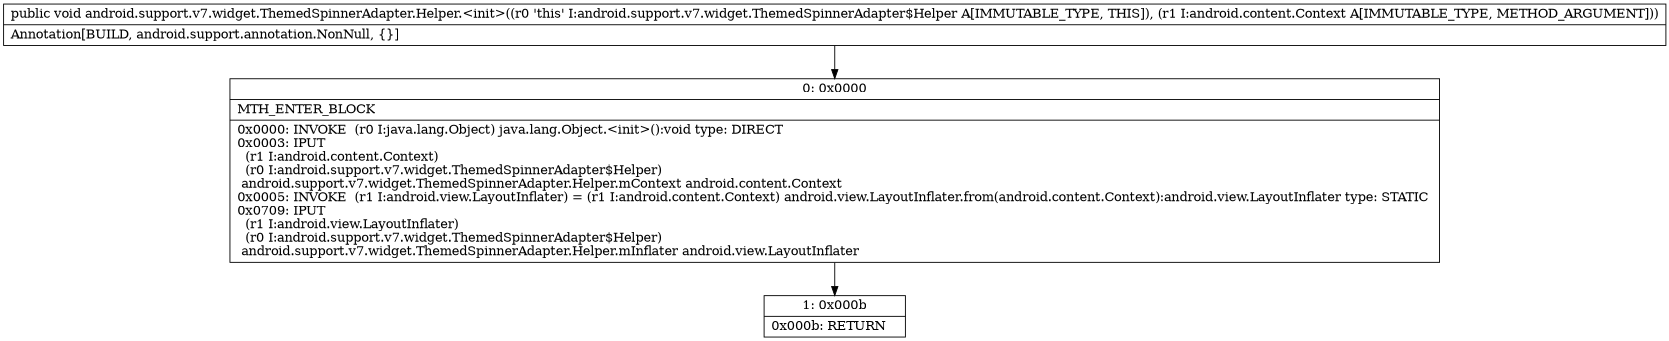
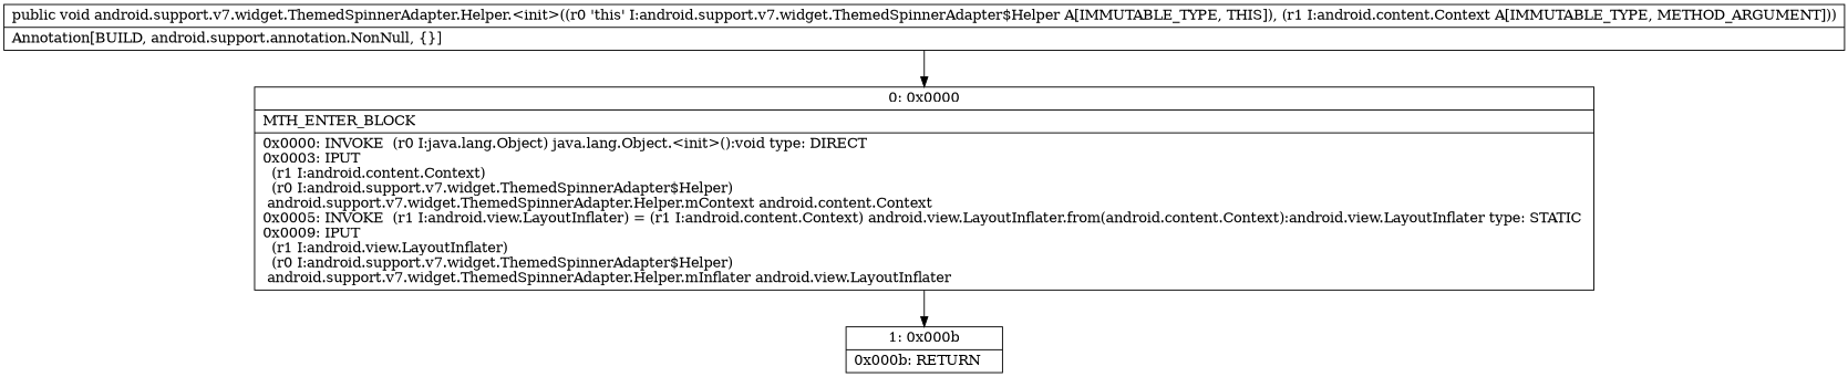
  digraph {
    node [shape=record]
-   n1 [label="{0\:\ 0x0000|MTH_ENTER_BLOCK\l|0x0000: INVOKE  (r0 I:java.lang.Object) java.lang.Object.\<init\>():void type: DIRECT \l0x0003: IPUT  \l  (r1 I:android.content.Context)\l  (r0 I:android.support.v7.widget.ThemedSpinnerAdapter$Helper)\l android.support.v7.widget.ThemedSpinnerAdapter.Helper.mContext android.content.Context \l0x0005: INVOKE  (r1 I:android.view.LayoutInflater) = (r1 I:android.content.Context) android.view.LayoutInflater.from(android.content.Context):android.view.LayoutInflater type: STATIC \l0x0709: IPUT  \l  (r1 I:android.view.LayoutInflater)\l  (r0 I:android.support.v7.widget.ThemedSpinnerAdapter$Helper)\l android.support.v7.widget.ThemedSpinnerAdapter.Helper.mInflater android.view.LayoutInflater \l}"]
+   n1 [label="{0\:\ 0x0000|MTH_ENTER_BLOCK\l|0x0000: INVOKE  (r0 I:java.lang.Object) java.lang.Object.\<init\>():void type: DIRECT \l0x0003: IPUT  \l  (r1 I:android.content.Context)\l  (r0 I:android.support.v7.widget.ThemedSpinnerAdapter$Helper)\l android.support.v7.widget.ThemedSpinnerAdapter.Helper.mContext android.content.Context \l0x0005: INVOKE  (r1 I:android.view.LayoutInflater) = (r1 I:android.content.Context) android.view.LayoutInflater.from(android.content.Context):android.view.LayoutInflater type: STATIC \l0x0009: IPUT  \l  (r1 I:android.view.LayoutInflater)\l  (r0 I:android.support.v7.widget.ThemedSpinnerAdapter$Helper)\l android.support.v7.widget.ThemedSpinnerAdapter.Helper.mInflater android.view.LayoutInflater \l}"]
    n2 [label="{1\:\ 0x000b|0x000b: RETURN   \l}"]
    n3 [label="{public void android.support.v7.widget.ThemedSpinnerAdapter.Helper.\<init\>((r0 'this' I:android.support.v7.widget.ThemedSpinnerAdapter$Helper A[IMMUTABLE_TYPE, THIS]), (r1 I:android.content.Context A[IMMUTABLE_TYPE, METHOD_ARGUMENT]))  | Annotation[BUILD, android.support.annotation.NonNull, \{\}]\l}"]
    n1 -> n2
    n3 -> n1
  }
